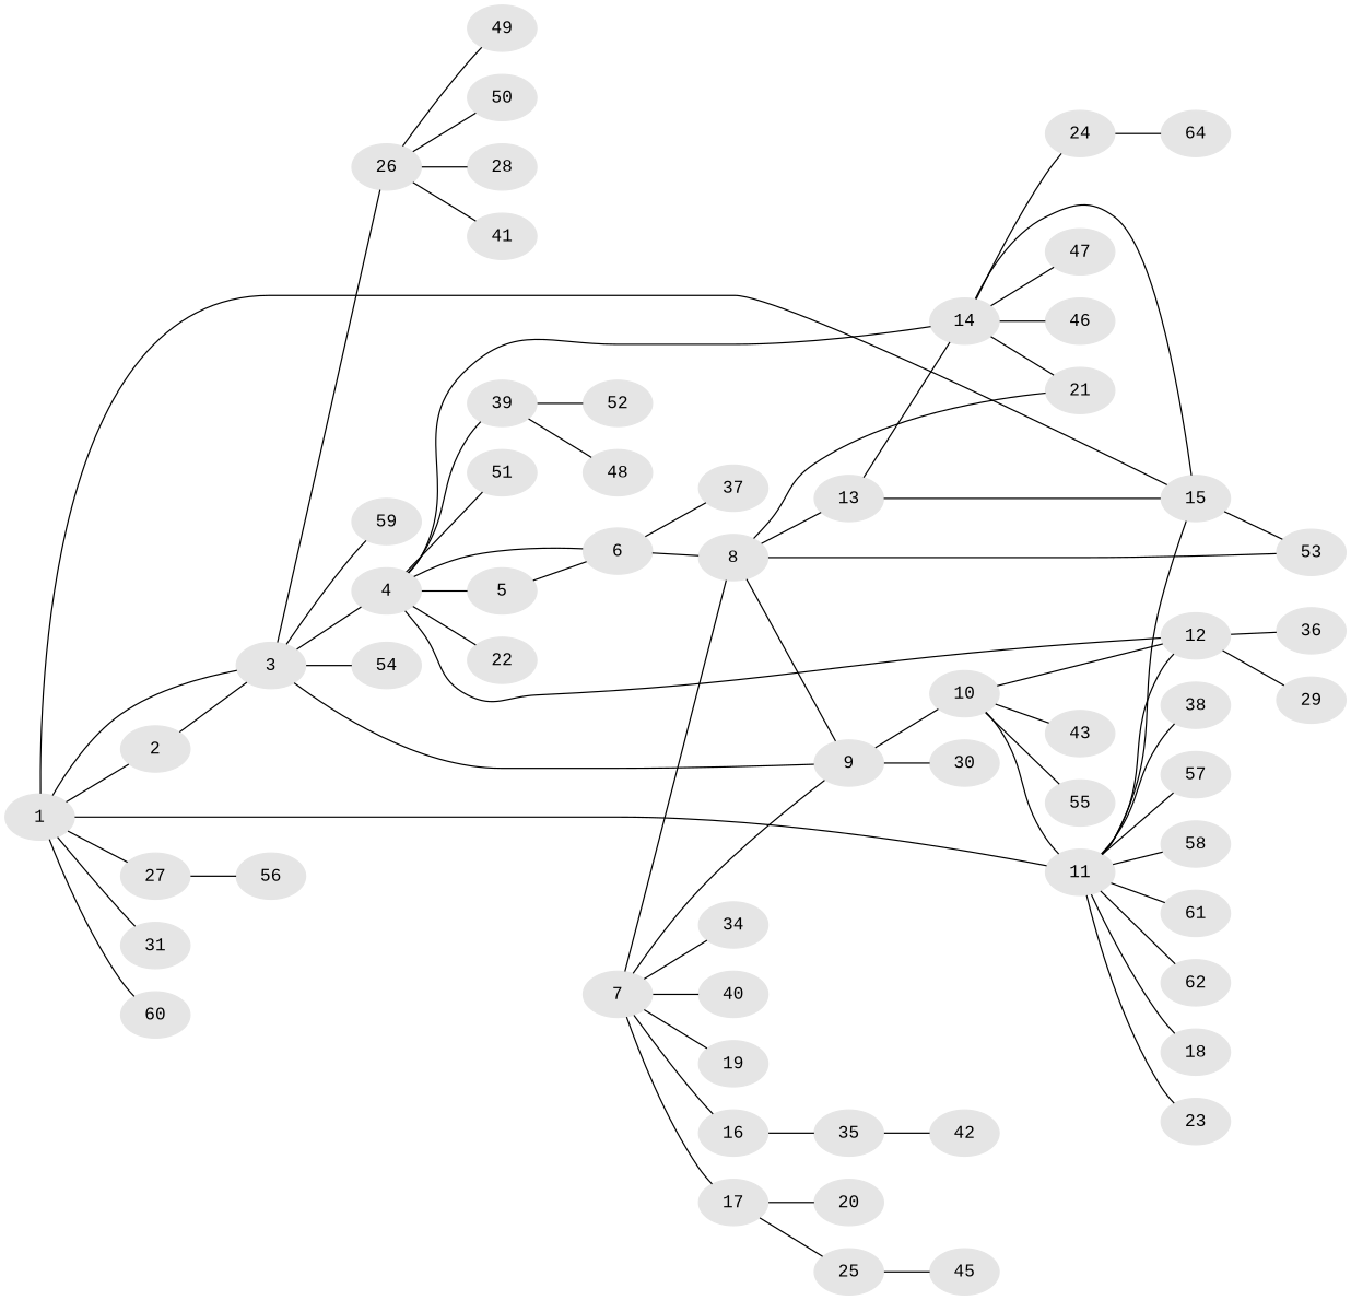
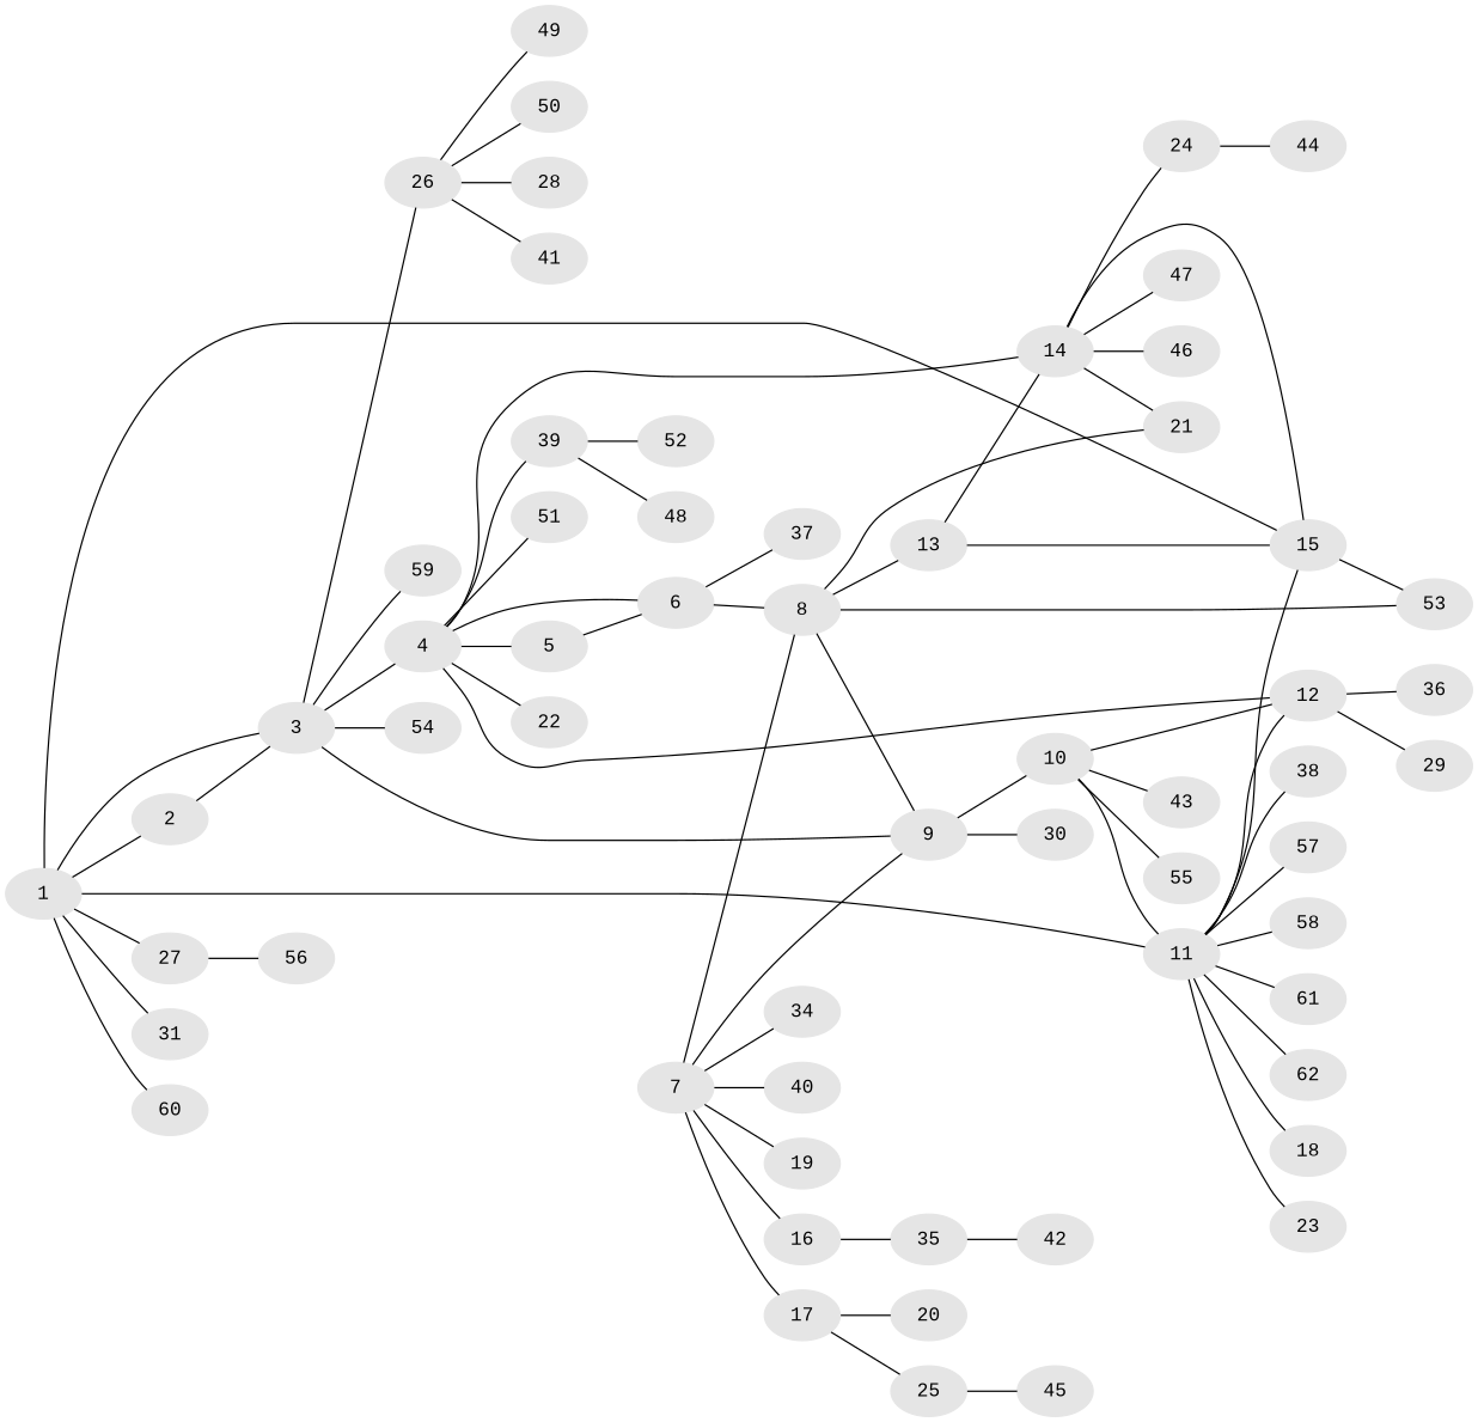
  graph {
    fontname="Liberation Mono"
    rankdir=LR
    node [color=gray90 fontname="Liberation Mono" style=filled]
    edge [fontname="Liberation Mono"]
    1
    2
    3
    11
    15
    27
    31
    60
    4
    9
    26
    54
    59
    12
    18
    23
    38
    57
    58
    61
    62
    53
    56
    5
    6
    14
    22
    39
    51
    10
    30
    28
    41
    49
    50
    8
    37
    29
    36
    21
    24
    46
    47
    48
    52
    13
    7
    16
    17
    19
    34
    40
    35
    20
    25
    43
    55
-   44 [label=64]
+   44
    42
    45
    1 -- 2
    1 -- 3
    1 -- 11
    1 -- 15
    1 -- 27
    1 -- 31
    1 -- 60
    2 -- 3
    3 -- 4
    3 -- 9
    3 -- 26
    3 -- 54
    3 -- 59
    11 -- 15
    11 -- 12
    11 -- 18
    11 -- 23
    11 -- 38
    11 -- 57
    11 -- 58
    11 -- 61
    11 -- 62
    15 -- 53
    27 -- 56
    4 -- 12
    4 -- 5
    4 -- 6
    4 -- 14
    4 -- 22
    4 -- 39
    4 -- 51
    9 -- 10
    9 -- 30
    26 -- 28
    26 -- 41
    26 -- 49
    26 -- 50
    12 -- 29
    12 -- 36
    5 -- 6
    6 -- 8
    6 -- 37
    14 -- 15
    14 -- 21
    14 -- 24
    14 -- 46
    14 -- 47
    39 -- 48
    39 -- 52
    10 -- 11
    10 -- 12
    10 -- 43
    10 -- 55
    8 -- 9
    8 -- 53
    8 -- 21
    8 -- 13
    24 -- 44
    13 -- 15
    13 -- 14
    7 -- 9
    7 -- 8
    7 -- 16
    7 -- 17
    7 -- 19
    7 -- 34
    7 -- 40
    16 -- 35
    17 -- 20
    17 -- 25
    35 -- 42
    25 -- 45
  }
